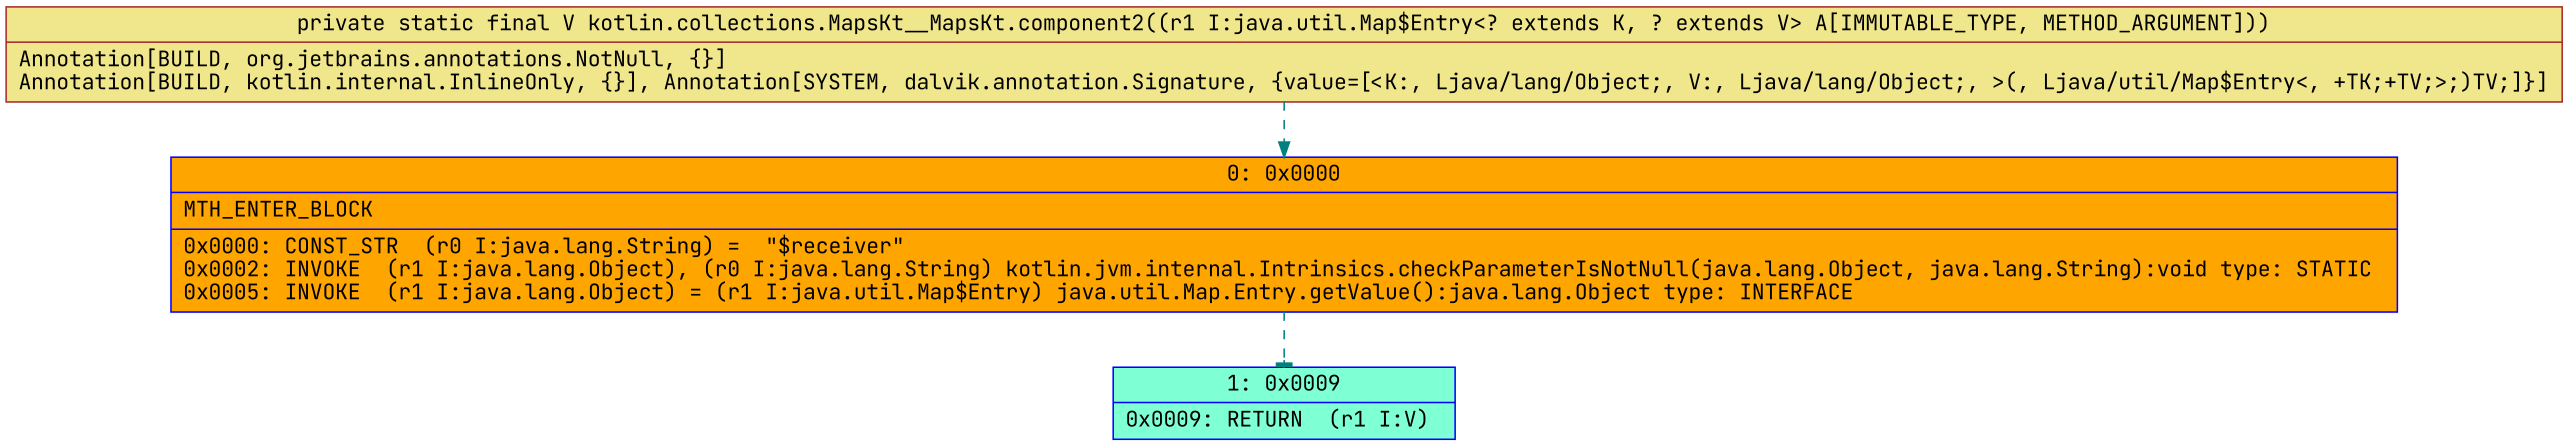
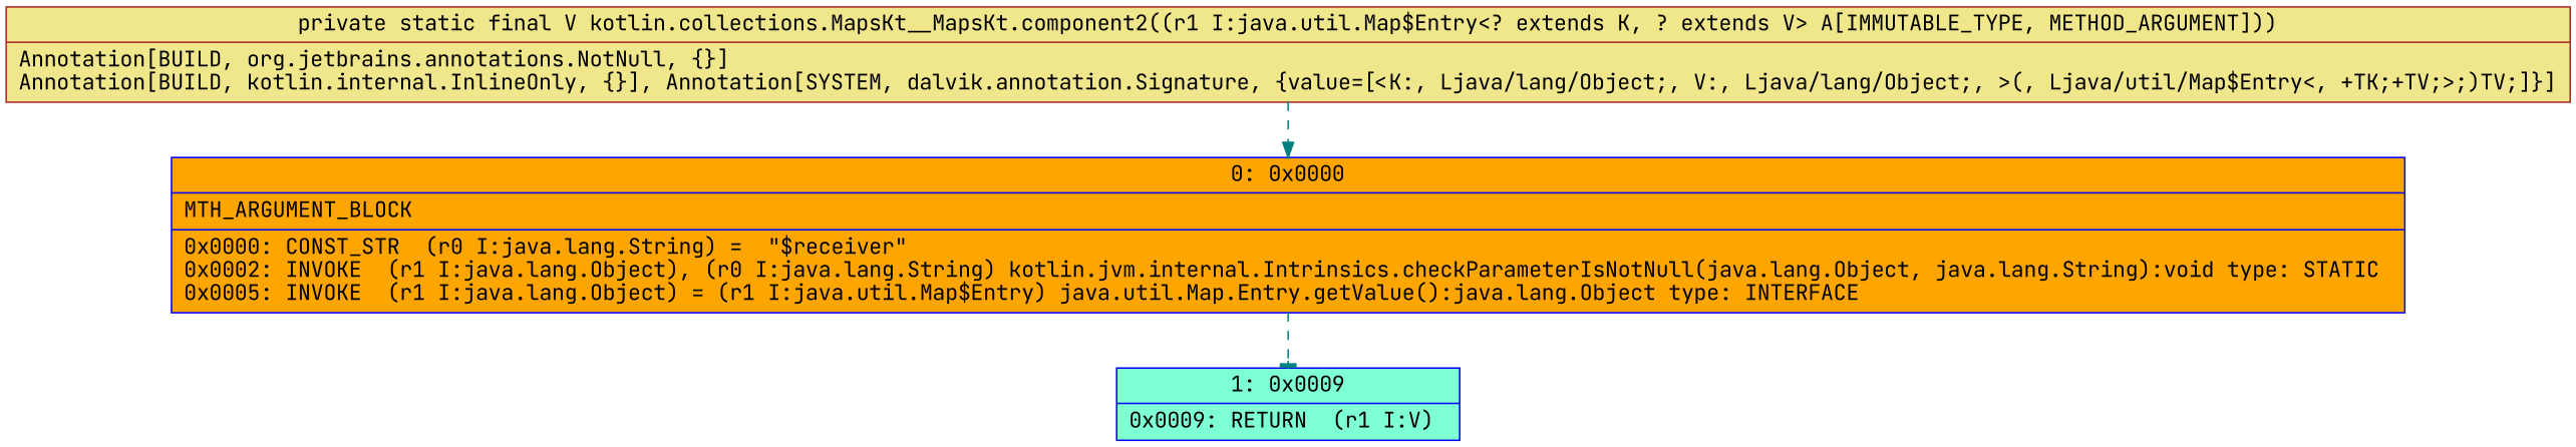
  digraph {
    fontname="JetBrains Mono"
    node [shape=record style=filled color=blue fontname="JetBrains Mono"]
    edge [color=teal style=dashed fontname="JetBrains Mono"]
-   n1 [label="{0\:\ 0x0000|MTH_ENTER_BLOCK\l|0x0000: CONST_STR  (r0 I:java.lang.String) =  \"$receiver\" \l0x0002: INVOKE  (r1 I:java.lang.Object), (r0 I:java.lang.String) kotlin.jvm.internal.Intrinsics.checkParameterIsNotNull(java.lang.Object, java.lang.String):void type: STATIC \l0x0005: INVOKE  (r1 I:java.lang.Object) = (r1 I:java.util.Map$Entry) java.util.Map.Entry.getValue():java.lang.Object type: INTERFACE \l}" fillcolor=orange]
+   n1 [label="{0\:\ 0x0000|MTH_ARGUMENT_BLOCK\l|0x0000: CONST_STR  (r0 I:java.lang.String) =  \"$receiver\" \l0x0002: INVOKE  (r1 I:java.lang.Object), (r0 I:java.lang.String) kotlin.jvm.internal.Intrinsics.checkParameterIsNotNull(java.lang.Object, java.lang.String):void type: STATIC \l0x0005: INVOKE  (r1 I:java.lang.Object) = (r1 I:java.util.Map$Entry) java.util.Map.Entry.getValue():java.lang.Object type: INTERFACE \l}" fillcolor=orange]
    n2 [label="{1\:\ 0x0009|0x0009: RETURN  (r1 I:V) \l}" fillcolor=aquamarine]
    n3 [label="{private static final V kotlin.collections.MapsKt__MapsKt.component2((r1 I:java.util.Map$Entry\<? extends K, ? extends V\> A[IMMUTABLE_TYPE, METHOD_ARGUMENT]))  | Annotation[BUILD, org.jetbrains.annotations.NotNull, \{\}]\lAnnotation[BUILD, kotlin.internal.InlineOnly, \{\}], Annotation[SYSTEM, dalvik.annotation.Signature, \{value=[\<K:, Ljava\/lang\/Object;, V:, Ljava\/lang\/Object;, \>(, Ljava\/util\/Map$Entry\<, +TK;+TV;\>;)TV;]\}]\l}" fillcolor=khaki color=brown]
    n1 -> n2 [arrowhead=tee]
    n3 -> n1 [arrowhead=normal]
  }
